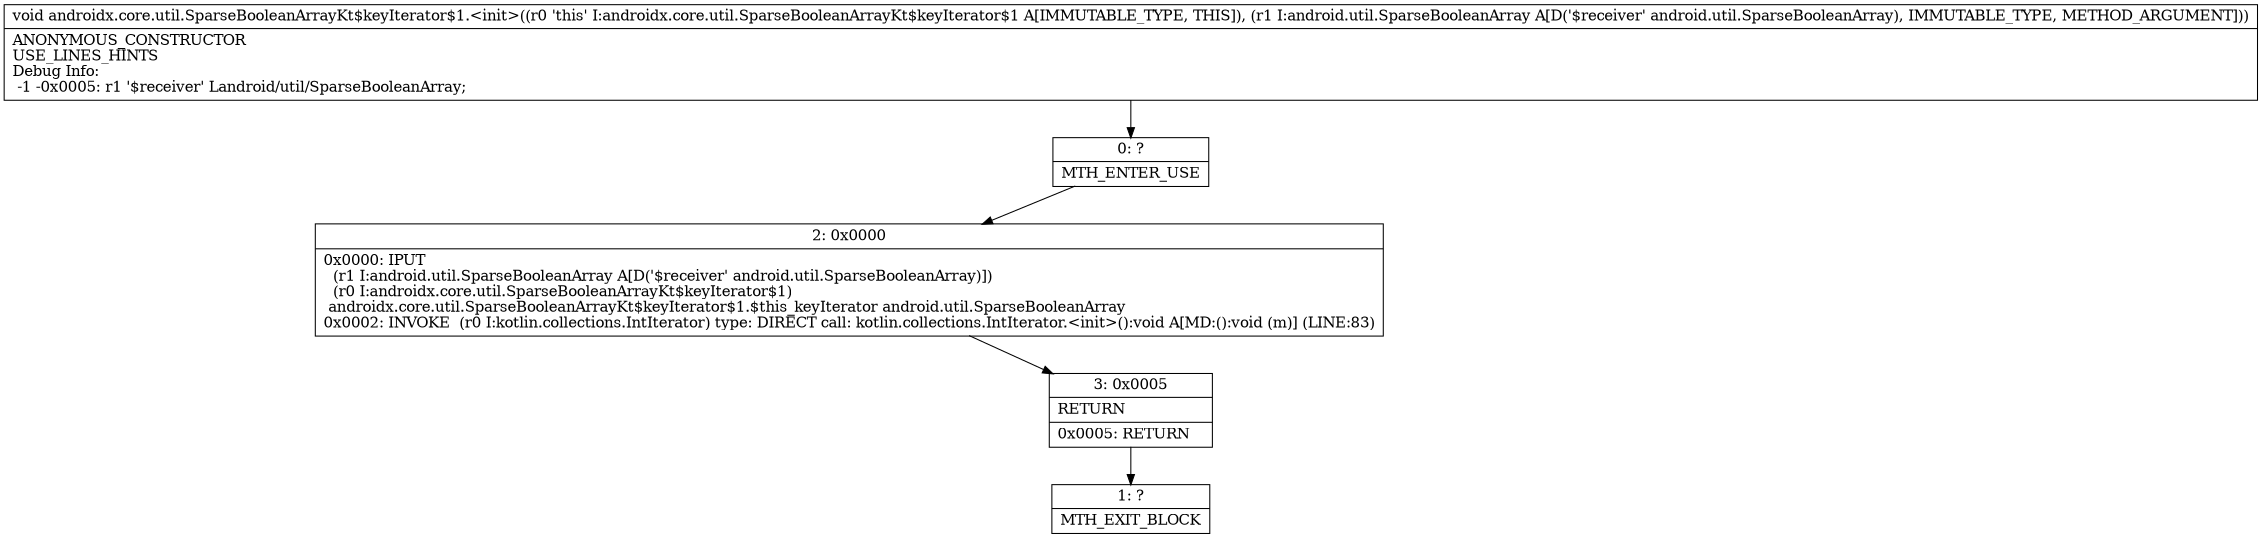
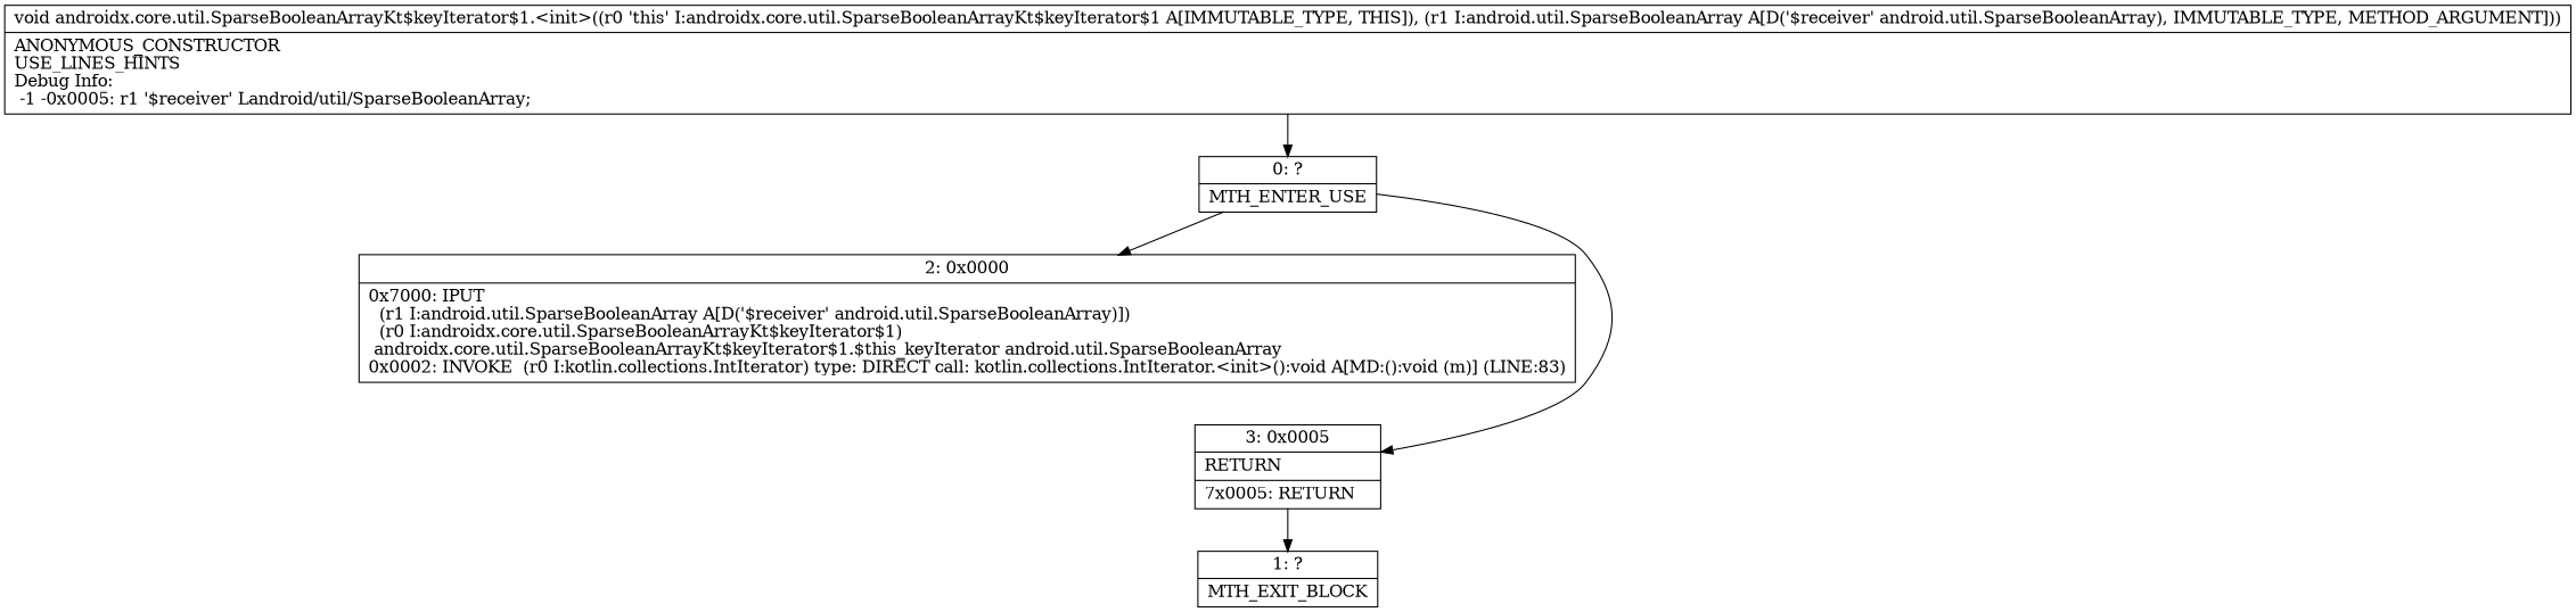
  digraph {
    node [shape=record]
    n1 [label="{0\:\ ?|MTH_ENTER_USE\l}"]
-   n2 [label="{2\:\ 0x0000|0x0000: IPUT  \l  (r1 I:android.util.SparseBooleanArray A[D('$receiver' android.util.SparseBooleanArray)])\l  (r0 I:androidx.core.util.SparseBooleanArrayKt$keyIterator$1)\l androidx.core.util.SparseBooleanArrayKt$keyIterator$1.$this_keyIterator android.util.SparseBooleanArray \l0x0002: INVOKE  (r0 I:kotlin.collections.IntIterator) type: DIRECT call: kotlin.collections.IntIterator.\<init\>():void A[MD:():void (m)] (LINE:83)\l}"]
-   n3 [label="{3\:\ 0x0005|RETURN\l|0x0005: RETURN   \l}"]
+   n2 [label="{2\:\ 0x0000|0x7000: IPUT  \l  (r1 I:android.util.SparseBooleanArray A[D('$receiver' android.util.SparseBooleanArray)])\l  (r0 I:androidx.core.util.SparseBooleanArrayKt$keyIterator$1)\l androidx.core.util.SparseBooleanArrayKt$keyIterator$1.$this_keyIterator android.util.SparseBooleanArray \l0x0002: INVOKE  (r0 I:kotlin.collections.IntIterator) type: DIRECT call: kotlin.collections.IntIterator.\<init\>():void A[MD:():void (m)] (LINE:83)\l}"]
+   n3 [label="{3\:\ 0x0005|RETURN\l|7x0005: RETURN   \l}"]
    n4 [label="{1\:\ ?|MTH_EXIT_BLOCK\l}"]
    n5 [label="{void androidx.core.util.SparseBooleanArrayKt$keyIterator$1.\<init\>((r0 'this' I:androidx.core.util.SparseBooleanArrayKt$keyIterator$1 A[IMMUTABLE_TYPE, THIS]), (r1 I:android.util.SparseBooleanArray A[D('$receiver' android.util.SparseBooleanArray), IMMUTABLE_TYPE, METHOD_ARGUMENT]))  | ANONYMOUS_CONSTRUCTOR\lUSE_LINES_HINTS\lDebug Info:\l  \-1 \-0x0005: r1 '$receiver' Landroid\/util\/SparseBooleanArray;\l}"]
    n1 -> n2
-   n2 -> n3
+   n1 -> n3
    n3 -> n4
    n5 -> n1
  }
